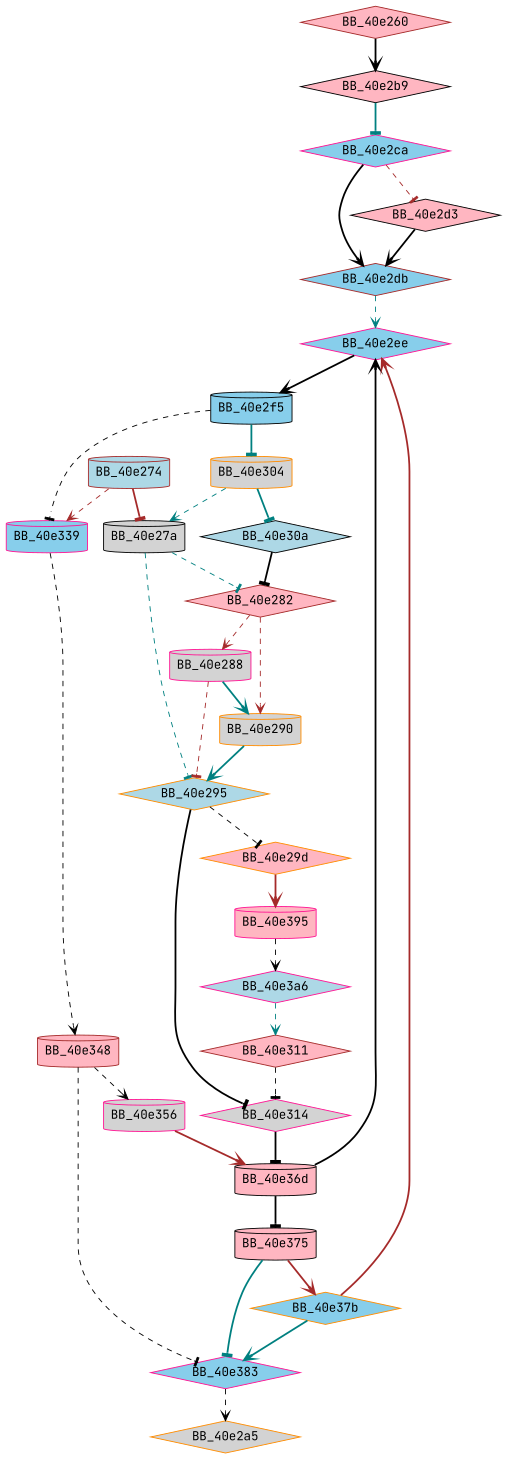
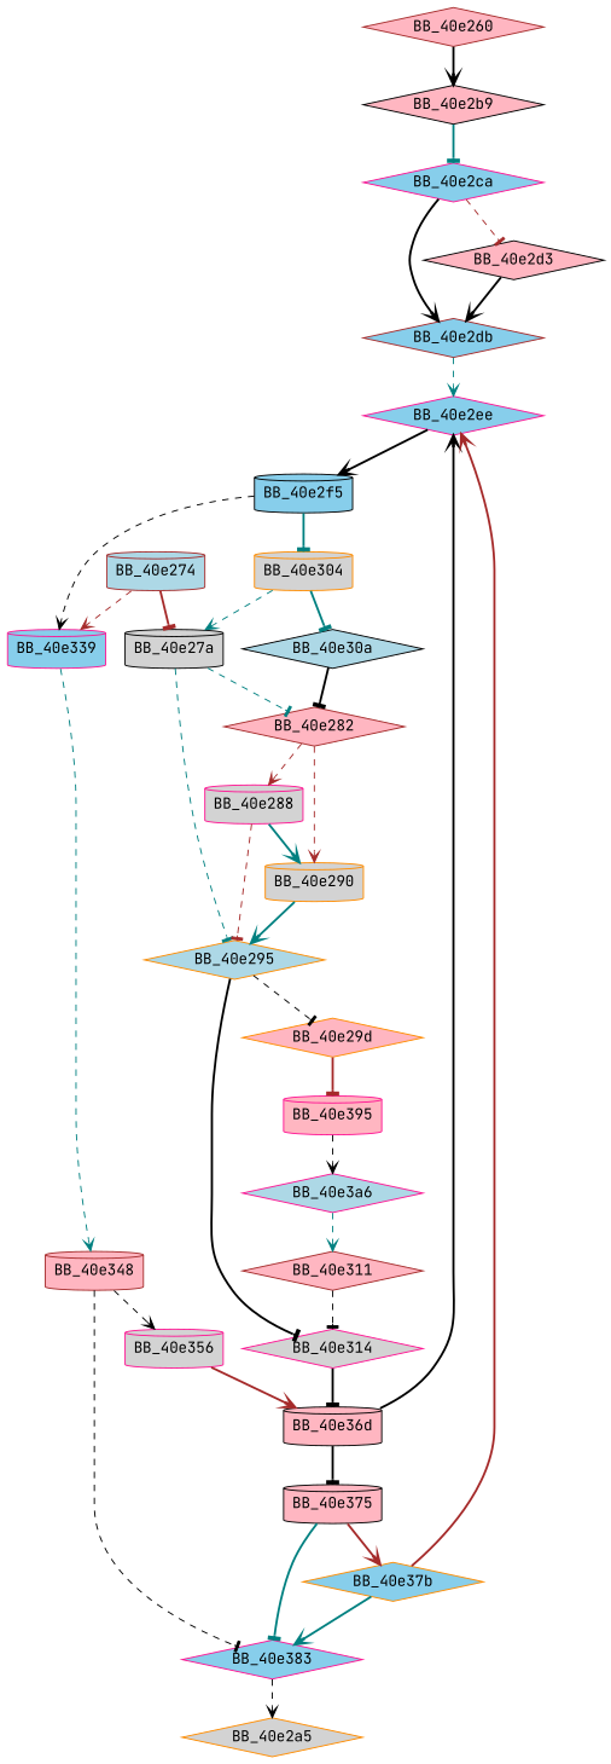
  digraph {
    fontname="JetBrains Mono"
    node [color=deeppink fillcolor=lightpink fontname="JetBrains Mono" shape=diamond style=filled]
    edge [arrowhead=vee color=black fontname="JetBrains Mono" style=bold]
    BB_40e260 [color=brown]
    BB_40e2b9 [color=black]
    BB_40e2ca [fillcolor=skyblue]
    BB_40e2d3 [color=black]
    BB_40e2db [color=brown fillcolor=skyblue]
    BB_40e274 [color=brown fillcolor=lightblue shape=cylinder]
    BB_40e27a [color=black fillcolor=lightgrey shape=cylinder]
    BB_40e339 [fillcolor=skyblue shape=cylinder]
    BB_40e282 [color=brown]
    BB_40e295 [color=darkorange fillcolor=lightblue]
    BB_40e348 [color=brown shape=cylinder]
    BB_40e288 [fillcolor=lightgrey shape=cylinder]
    BB_40e290 [color=darkorange fillcolor=lightgrey shape=cylinder]
    BB_40e29d [color=darkorange]
    BB_40e314 [fillcolor=lightgrey]
    BB_40e356 [fillcolor=lightgrey shape=cylinder]
    BB_40e383 [fillcolor=skyblue]
    BB_40e395 [shape=cylinder]
    BB_40e36d [color=black shape=cylinder]
    BB_40e3a6 [fillcolor=lightblue]
    BB_40e2ee [fillcolor=skyblue]
    BB_40e375 [color=black shape=cylinder]
    BB_40e311 [color=brown]
    BB_40e2f5 [color=black fillcolor=skyblue shape=cylinder]
    BB_40e304 [color=darkorange fillcolor=lightgrey shape=cylinder]
    BB_40e30a [color=black fillcolor=lightblue]
    BB_40e37b [color=darkorange fillcolor=skyblue]
    BB_40e2a5 [color=darkorange fillcolor=lightgrey]
    BB_40e260 -> BB_40e2b9
    BB_40e2b9 -> BB_40e2ca [arrowhead=tee color=teal]
    BB_40e2ca -> BB_40e2d3 [arrowhead=tee color=brown style=dashed]
    BB_40e2ca -> BB_40e2db
    BB_40e2d3 -> BB_40e2db
    BB_40e2db -> BB_40e2ee [color=teal style=dashed]
    BB_40e274 -> BB_40e27a [arrowhead=tee color=brown]
    BB_40e274 -> BB_40e339 [color=brown style=dashed]
    BB_40e27a -> BB_40e282 [arrowhead=tee color=teal style=dashed]
    BB_40e27a -> BB_40e295 [arrowhead=tee color=teal style=dashed]
-   BB_40e339 -> BB_40e348 [style=dashed]
+   BB_40e339 -> BB_40e348 [color=teal style=dashed]
    BB_40e282 -> BB_40e288 [color=brown style=dashed]
    BB_40e282 -> BB_40e290 [color=brown style=dashed]
    BB_40e295 -> BB_40e29d [arrowhead=tee style=dashed]
    BB_40e295 -> BB_40e314 [arrowhead=tee]
    BB_40e348 -> BB_40e356 [style=dashed]
    BB_40e348 -> BB_40e383 [arrowhead=tee style=dashed]
    BB_40e288 -> BB_40e295 [arrowhead=tee color=brown style=dashed]
    BB_40e288 -> BB_40e290 [color=teal]
    BB_40e290 -> BB_40e295 [color=teal]
-   BB_40e29d -> BB_40e395 [color=brown]
+   BB_40e29d -> BB_40e395 [arrowhead=tee color=brown]
    BB_40e314 -> BB_40e36d [arrowhead=tee]
    BB_40e356 -> BB_40e36d [color=brown]
    BB_40e383 -> BB_40e2a5 [style=dashed]
    BB_40e395 -> BB_40e3a6 [style=dashed]
    BB_40e36d -> BB_40e2ee
    BB_40e36d -> BB_40e375 [arrowhead=tee]
    BB_40e3a6 -> BB_40e311 [color=teal style=dashed]
    BB_40e2ee -> BB_40e2f5
    BB_40e375 -> BB_40e383 [arrowhead=tee color=teal]
    BB_40e375 -> BB_40e37b [color=brown]
    BB_40e311 -> BB_40e314 [arrowhead=tee style=dashed]
-   BB_40e2f5 -> BB_40e339 [arrowhead=tee style=dashed]
+   BB_40e2f5 -> BB_40e339 [style=dashed]
    BB_40e2f5 -> BB_40e304 [arrowhead=tee color=teal]
    BB_40e304 -> BB_40e27a [color=teal style=dashed]
    BB_40e304 -> BB_40e30a [arrowhead=tee color=teal]
    BB_40e30a -> BB_40e282 [arrowhead=tee]
    BB_40e37b -> BB_40e383 [color=teal]
    BB_40e37b -> BB_40e2ee [color=brown]
  }
